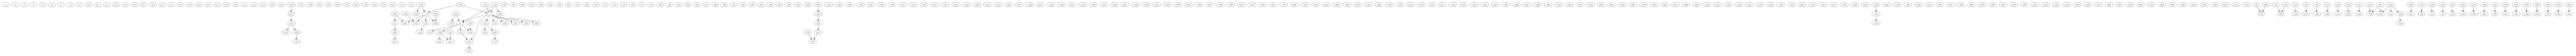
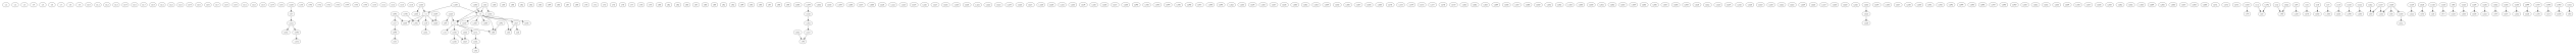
  strict digraph {
    fontname="Source Code Pro"
    node [fontname="Source Code Pro"]
    edge [fontname="Source Code Pro" weight=1]
    c1
    c2
    c3
    c4
    c5
    c6
    c7
    c8
    c9
    c10
    c11
    c12
    c13
    c14
    c15
    c17
    c19
    c21
    c22
    c23
    c24
    c25
    c26
    c27
    c29
    c30
    c31
    c32
    c33
    c34
    c36
    c37
    co21
    c162
    co46
    c39
    c40
    c41
    c42
    c43
    c44
    c45
    c49
    c50
    c51
    c52
    c53
    c55
    c57
    co40
    c93
    c58
    c59
    c60
    c61
    c62
    c63
    c64
    c65
    c67
    c69
    c70
    c71
    c73
    c75
    c76
    c77
    c78
    c79
    c80
    c81
    c82
    c85
    c87
    c88
    c89
    c91
    c92
    c94
    c95
    c96
    c97
    c98
    c99
    c100
    c101
    co27
    c46
    c102
    c103
    c104
    c106
    c107
    c109
    c110
    c111
    c113
    c114
    c115
    c117
    c118
    c119
    c120
    c121
    c122
    c123
    c124
    c125
    c127
    c128
    c129
    c131
    c133
    c134
    c135
    c136
    c137
    c138
    c139
    v1
    v3
    c141
    c226
    c230
    co9
    co31
    v2
    c35
    c108
    c159
    c199
    c260
    co17
    c140
    c142
    c143
    c144
    c145
    c146
    c147
    c148
    c149
    c150
    c152
    c153
    c154
    c155
    c157
    c158
    c160
    c161
    c163
    c164
    c165
    c166
    c167
    c168
    c169
    c170
    c171
    c83
    c173
    c174
    c175
    c177
    c178
    c179
    c181
    c182
    c183
    c184
    c186
    c187
    c188
    c189
    c191
    c192
    c193
    c194
    co15
    c198
    c200
    c201
    c202
    c203
    c204
    c205
    c206
    c207
    c208
    c209
    c210
    c212
    c213
    c214
    c215
    c218
    c219
    c220
    c221
    c223
    c224
    c225
    c227
    c228
    c229
    c232
    c233
    co13
    c126
    c234
    c236
    c237
    c238
    c239
    c241
    c242
    c243
    c244
    c245
    c246
    c247
    c248
    c249
    c250
    c251
    c252
    c253
    c254
    c256
    c257
    c258
    c259
    c261
    c262
    c263
    c264
    c265
    c266
    c267
    c268
    c269
    c271
    c272
    c273
    c231
    c68
    c72
    co30
    c216
    c217
    c18
    co50
    co1
    c20
    co2
    c48
    co3
    c185
    co4
    c130
    co5
    c270
    co6
    c180
    co7
    c195
    co8
    c235
    co10
    c240
    co11
    c156
    co12
    c38
    co14
    c211
    co16
    c86
    c74
    co18
    c16
    co19
    c47
    c90
    co20
    c172
    co22
    co23
    c105
    co24
    c196
    co25
    c54
    co26
    c222
    co28
    co29
    c56
    co38
    c132
    c112
    co32
    c84
    co33
    co34
    co35
    c255
    co36
    c197
    co37
    co39
    c151
    co41
    co42
    co43
    co44
    c116
    co45
    co47
    c176
    co48
    c28
    co49
    c190
    co51
    c66
    co52
    c37 -> co21
    co21 -> c162
    co21 -> co46
    co46 -> c172
    c57 -> co40
    co40 -> c93
    c101 -> co27
    co27 -> c46
    c139 -> v1
    c139 -> v3
    v1 -> c141
    v1 -> c226
    v1 -> c230
    v1 -> co9
-   v3 -> co31
+   v3 -> c68
    v3 -> v2
    v3 -> c35
    v3 -> c108
    v3 -> c159
    v3 -> c199
    v3 -> c260
    v3 -> co17
    co9 -> c231
    co31 -> c83
    v2 -> c171
    v2 -> c68
    v2 -> c72
    v2 -> co30
    co17 -> c18
-   co17 -> co50
+   co17 -> c35
    c150 -> v3
    c171 -> co31
    c194 -> co15
    co15 -> c101
    c233 -> co13
    co13 -> c126
    co30 -> c216
    co30 -> c217
    co50 -> c74
    co1 -> c20
    co2 -> c48
    co3 -> v3
    co3 -> v2
    co3 -> c185
    co4 -> c130
    co5 -> c270
    co6 -> c180
    co7 -> c195
    co8 -> c235
    co10 -> c240
    co11 -> c156
    co12 -> c38
    co14 -> c211
    co16 -> c86
    co18 -> c16
    co19 -> c47
    c90 -> co20
    co22 -> c48
    co23 -> c105
    co24 -> c196
    co25 -> v2
    co25 -> c54
    co26 -> c222
    co28 -> c37
    co29 -> c56
    co29 -> co38
    co29 -> c132
    co38 -> c112
    co32 -> c84
    co33 -> c217
    co34 -> c226
    co35 -> v1
    co35 -> c255
    co36 -> c197
    co37 -> c38
    co37 -> c132
    co39 -> c151
    co41 -> c20
    co42 -> c68
    co43 -> c57
    co43 -> c230
    co44 -> c116
    co45 -> c141
    co47 -> c176
    co48 -> c28
    co49 -> c190
    co51 -> c66
    co52 -> c46
  }
